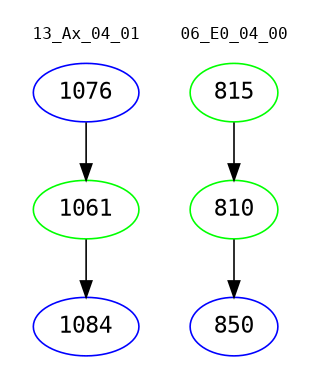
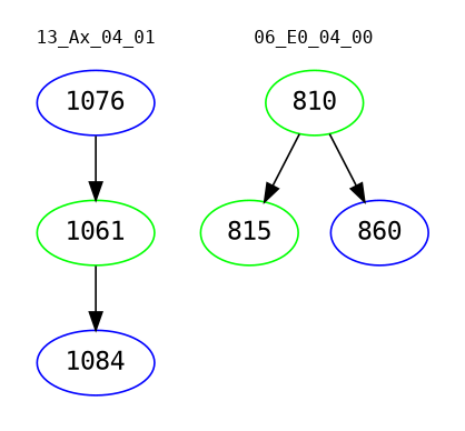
  digraph {
    fontname="DejaVu Sans Mono"
    node [color=green fontname="DejaVu Sans Mono"]
    edge [color=black fontname="DejaVu Sans Mono"]
    n1 [label=1061]
    n2 [color=blue label=1076]
    n3 [color=blue label=1084]
    n4 [label=810]
    n5 [label=815]
-   n6 [color=blue label=850]
+   n6 [color=blue label=860]
    subgraph cluster_1 {
      color=white
      fontsize=10
      label="13_Ax_04_01"
      n1
      n2
      n3
    }
    subgraph cluster_2 {
      color=white
      fontsize=10
      label="06_E0_04_00"
      n4
      n5
      n6
    }
    n1 -> n3
    n2 -> n1
-   n5 -> n4
+   n4 -> n5
    n4 -> n6
  }
